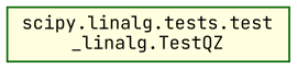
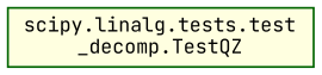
  digraph {
    rankdir=LR
    fontname="JetBrains Mono"
-   n1 [color=darkgreen fillcolor=lightyellow fontname="JetBrains Mono" fontsize=10 height=0.2 label="scipy.linalg.tests.test\l_linalg.TestQZ" shape=box style=filled width=0.4]
+   n1 [color=darkgreen fillcolor=lightyellow fontname="JetBrains Mono" fontsize=10 height=0.2 label="scipy.linalg.tests.test\l_decomp.TestQZ" shape=box style=filled width=0.4]
  }
